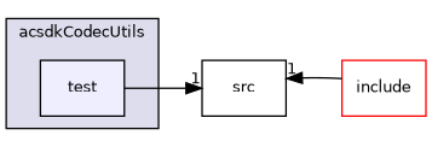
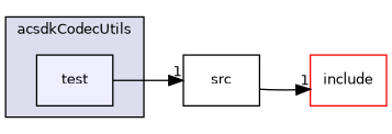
  digraph {
    compound=true
    rankdir=LR
    node [fontname=Helvetica fontsize=10 shape=box style=filled]
    edge [headlabel=1 labeldistance=1.5 labelfontname=Helvetica labelfontsize=10]
    n1 [fillcolor="#eeeeff" label=test pencolor=black]
    n2 [label=src style=""]
    n3 [color=red fillcolor=white label=include]
    subgraph cluster_1 {
      bgcolor="#ddddee"
      fontname=Helvetica
      fontsize=10
      label=acsdkCodecUtils
      pencolor=black
      n1
    }
    n1 -> n2
-   n3 -> n2
+   n2 -> n3
  }
